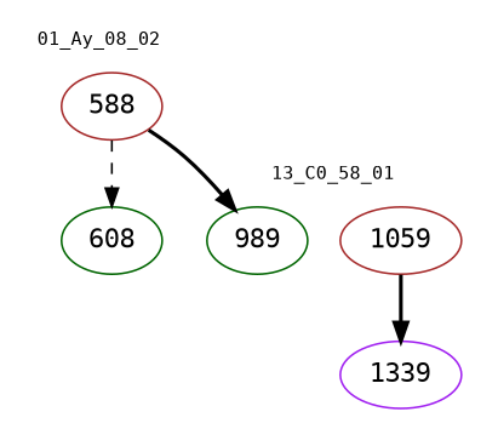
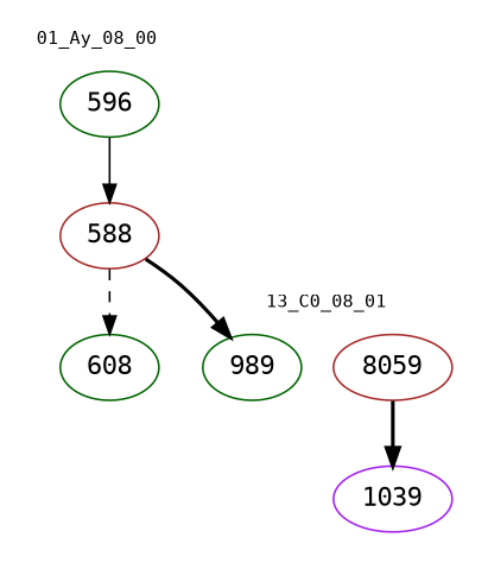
  digraph {
    fontname="DejaVu Sans Mono"
    node [color=darkgreen fontname="DejaVu Sans Mono"]
    edge [color=black fontname="DejaVu Sans Mono" style=bold]
+   n1 [label=596]
    n2 [color=brown label=588]
    n3 [label=608]
-   n4 [color=brown label=1059]
-   n5 [color=purple label=1339]
+   n4 [color=brown label=8059]
+   n5 [color=purple label=1039]
    n6 [label=989]
    subgraph cluster_1 {
      color=white
      fontsize=10
-     label="01_Ay_08_02"
+     label="01_Ay_08_00"
+     n1
      n2
      n3
    }
    subgraph cluster_2 {
      color=white
      fontsize=10
-     label="13_C0_58_01"
+     label="13_C0_08_01"
      n4
      n5
      n6
    }
+   n1 -> n2 [style=solid]
    n2 -> n3 [style=dashed]
    n2 -> n6
    n4 -> n5
  }
